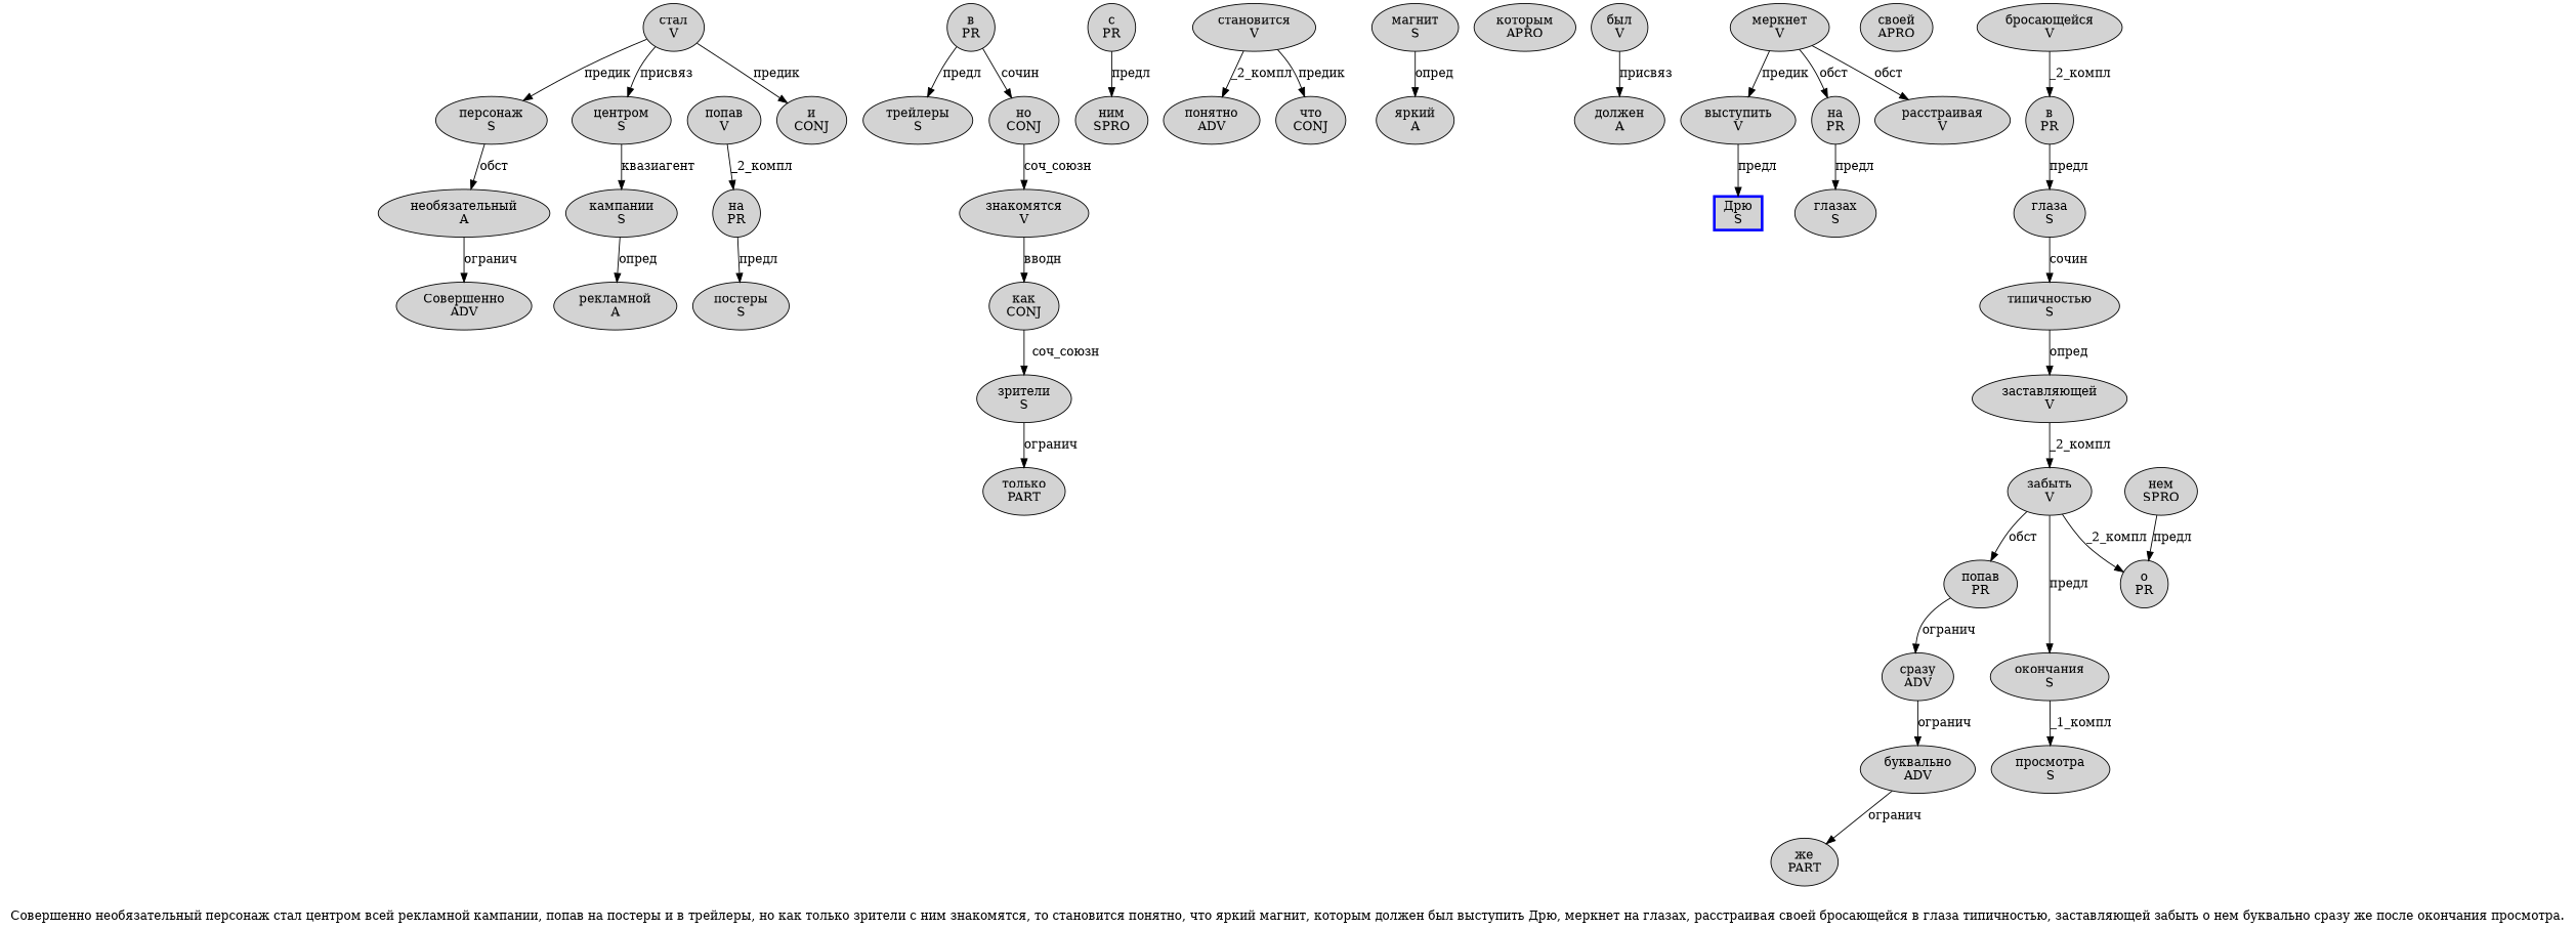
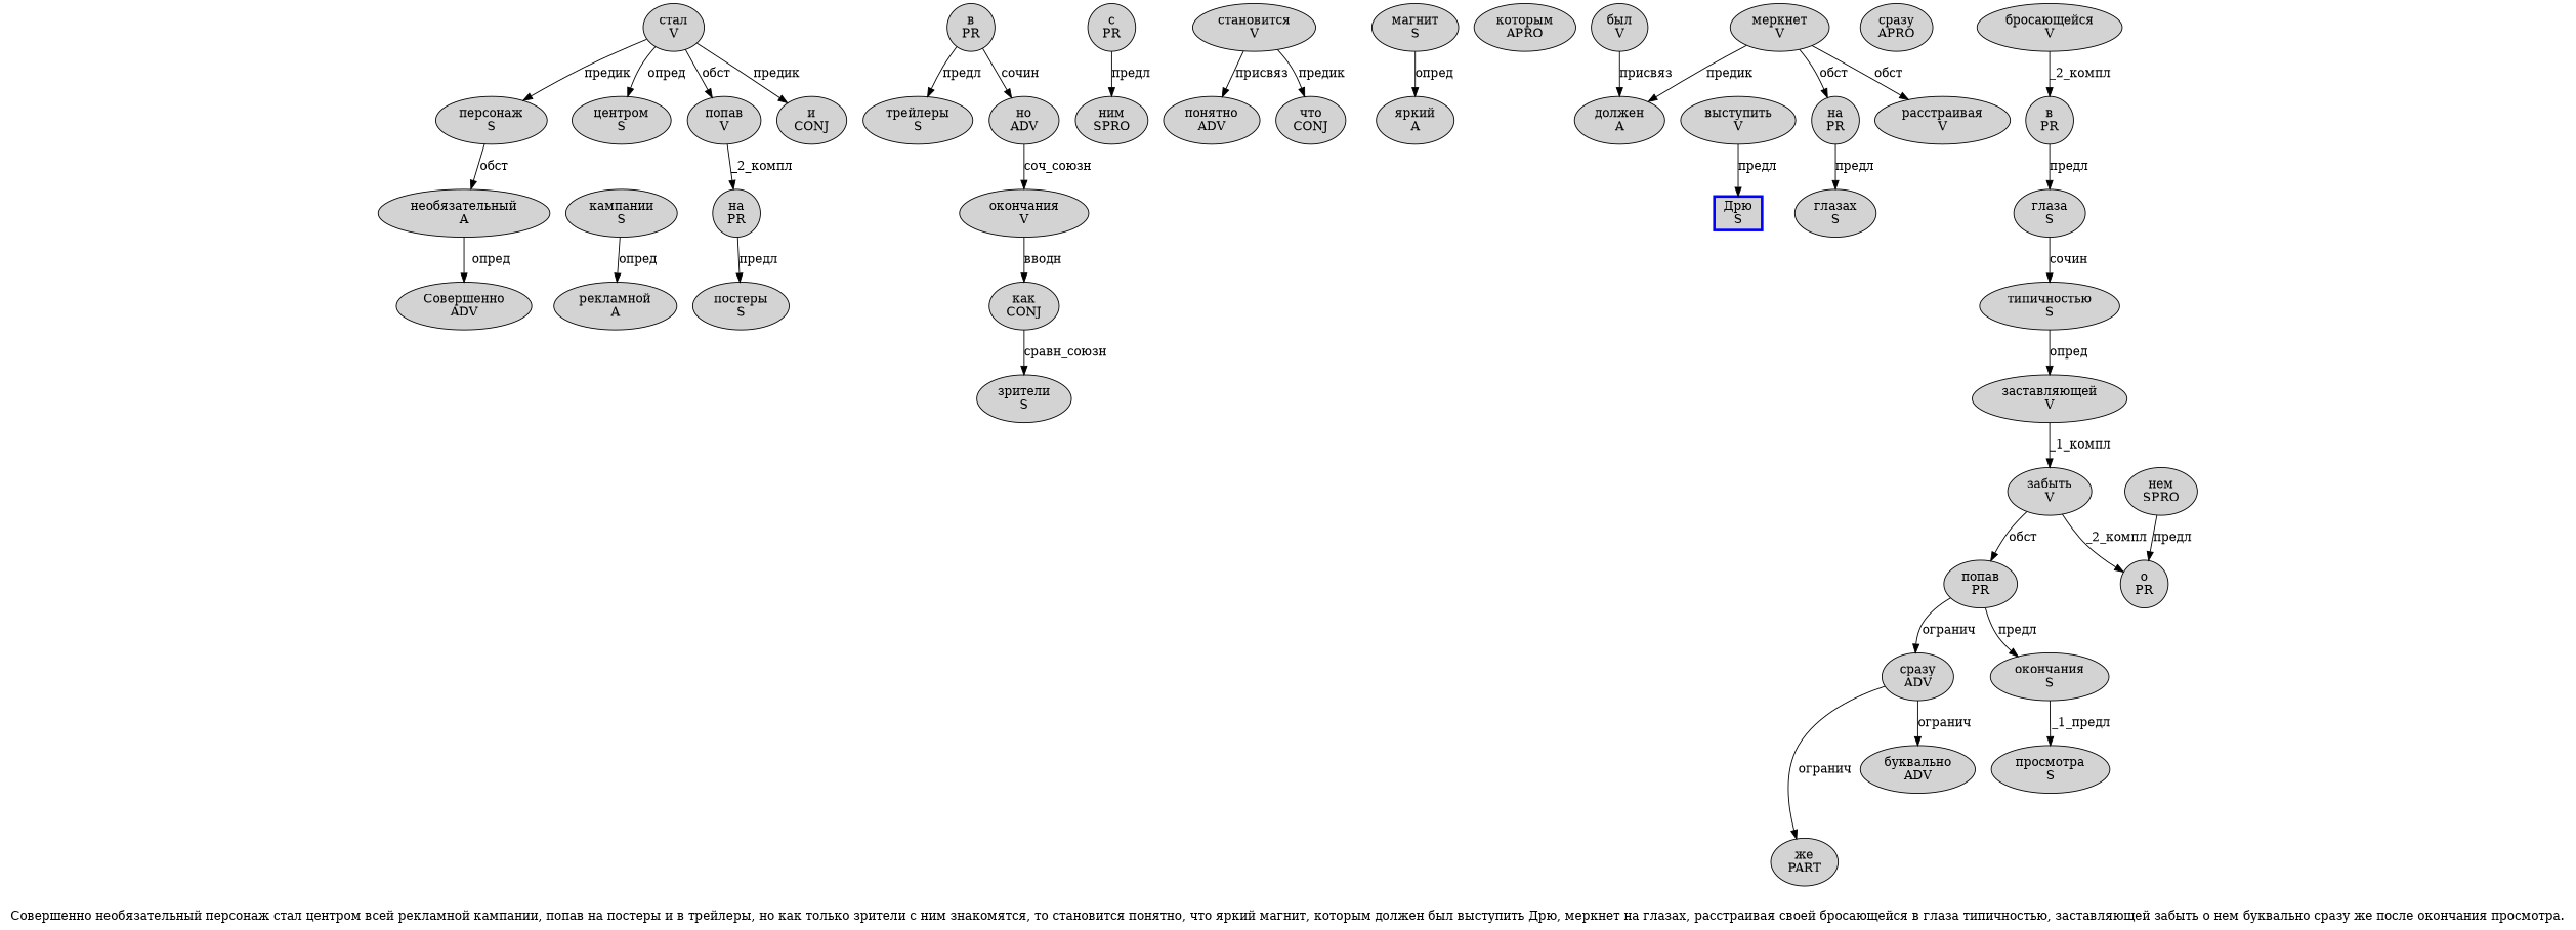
  digraph {
    label="Совершенно необязательный персонаж стал центром всей рекламной кампании, попав на постеры и в трейлеры, но как только зрители с ним знакомятся, то становится понятно, что яркий магнит, которым должен был выступить Дрю, меркнет на глазах, расстраивая своей бросающейся в глаза типичностью, заставляющей забыть о нем буквально сразу же после окончания просмотра."
    node [fillcolor=lightgray penwidth=1 shape=ellipse style=filled]
    n1 [label="Совершенно\nADV"]
    n2 [label="необязательный\nA"]
    n3 [label="персонаж\nS"]
    n4 [label="стал\nV"]
    n5 [label="центром\nS"]
    n6 [label="попав\nV"]
    n7 [label="и\nCONJ"]
    n8 [label="кампании\nS"]
    n9 [label="на\nPR"]
    n10 [label="рекламной\nA"]
    n11 [label="постеры\nS"]
    n12 [label="в\nPR"]
    n13 [label="трейлеры\nS"]
-   n14 [label="но\nCONJ"]
-   n15 [label="знакомятся\nV"]
+   n14 [label="но\nADV"]
+   n15 [label="окончания\nV"]
    n16 [label="как\nCONJ"]
    n17 [label="зрители\nS"]
-   n18 [label="только\nPART"]
    n19 [label="с\nPR"]
    n20 [label="ним\nSPRO"]
    n21 [label="становится\nV"]
    n22 [label="понятно\nADV"]
    n23 [label="что\nCONJ"]
    n24 [label="яркий\nA"]
    n25 [label="магнит\nS"]
    n26 [label="которым\nAPRO"]
    n27 [label="должен\nA"]
    n28 [label="был\nV"]
    n29 [label="выступить\nV"]
    n30 [color=blue label="Дрю\nS" penwidth=3 shape=box]
    n31 [label="меркнет\nV"]
    n32 [label="на\nPR"]
    n33 [label="расстраивая\nV"]
    n34 [label="глазах\nS"]
-   n35 [label="своей\nAPRO"]
+   n35 [label="сразу\nAPRO"]
    n36 [label="бросающейся\nV"]
    n37 [label="в\nPR"]
    n38 [label="глаза\nS"]
    n39 [label="типичностью\nS"]
    n40 [label="заставляющей\nV"]
    n41 [label="забыть\nV"]
    n42 [label="о\nPR"]
    n43 [label="попав\nPR"]
    n44 [label="сразу\nADV"]
    n45 [label="окончания\nS"]
    n46 [label="нем\nSPRO"]
    n47 [label="буквально\nADV"]
    n48 [label="же\nPART"]
    n49 [label="просмотра\nS"]
-   n2 -> n1 [label="огранич"]
+   n2 -> n1 [label="опред"]
    n3 -> n2 [label="обст"]
    n4 -> n3 [label="предик"]
-   n4 -> n5 [label="присвяз"]
+   n4 -> n5 [label="опред"]
+   n4 -> n6 [label="обст"]
    n4 -> n7 [label="предик"]
-   n5 -> n8 [label="квазиагент"]
    n6 -> n9 [label="_2_компл"]
    n8 -> n10 [label="опред"]
    n9 -> n11 [label="предл"]
    n12 -> n13 [label="предл"]
    n12 -> n14 [label="сочин"]
    n14 -> n15 [label="соч_союзн"]
    n15 -> n16 [label="вводн"]
-   n16 -> n17 [label="соч_союзн"]
-   n17 -> n18 [label="огранич"]
+   n16 -> n17 [label="сравн_союзн"]
    n19 -> n20 [label="предл"]
-   n21 -> n22 [label="_2_компл"]
+   n21 -> n22 [label="присвяз"]
    n21 -> n23 [label="предик"]
    n25 -> n24 [label="опред"]
    n28 -> n27 [label="присвяз"]
    n29 -> n30 [label="предл"]
-   n31 -> n29 [label="предик"]
+   n31 -> n27 [label="предик"]
    n31 -> n32 [label="обст"]
    n31 -> n33 [label="обст"]
    n32 -> n34 [label="предл"]
    n36 -> n37 [label="_2_компл"]
    n37 -> n38 [label="предл"]
    n38 -> n39 [label="сочин"]
    n39 -> n40 [label="опред"]
-   n40 -> n41 [label="_2_компл"]
+   n40 -> n41 [label="_1_компл"]
    n41 -> n42 [label="_2_компл"]
    n41 -> n43 [label="обст"]
    n43 -> n44 [label="огранич"]
-   n41 -> n45 [label="предл"]
+   n43 -> n45 [label="предл"]
    n44 -> n47 [label="огранич"]
-   n47 -> n48 [label="огранич"]
-   n45 -> n49 [label="_1_компл"]
+   n44 -> n48 [label="огранич"]
+   n45 -> n49 [label="_1_предл"]
    n46 -> n42 [label="предл"]
  }
